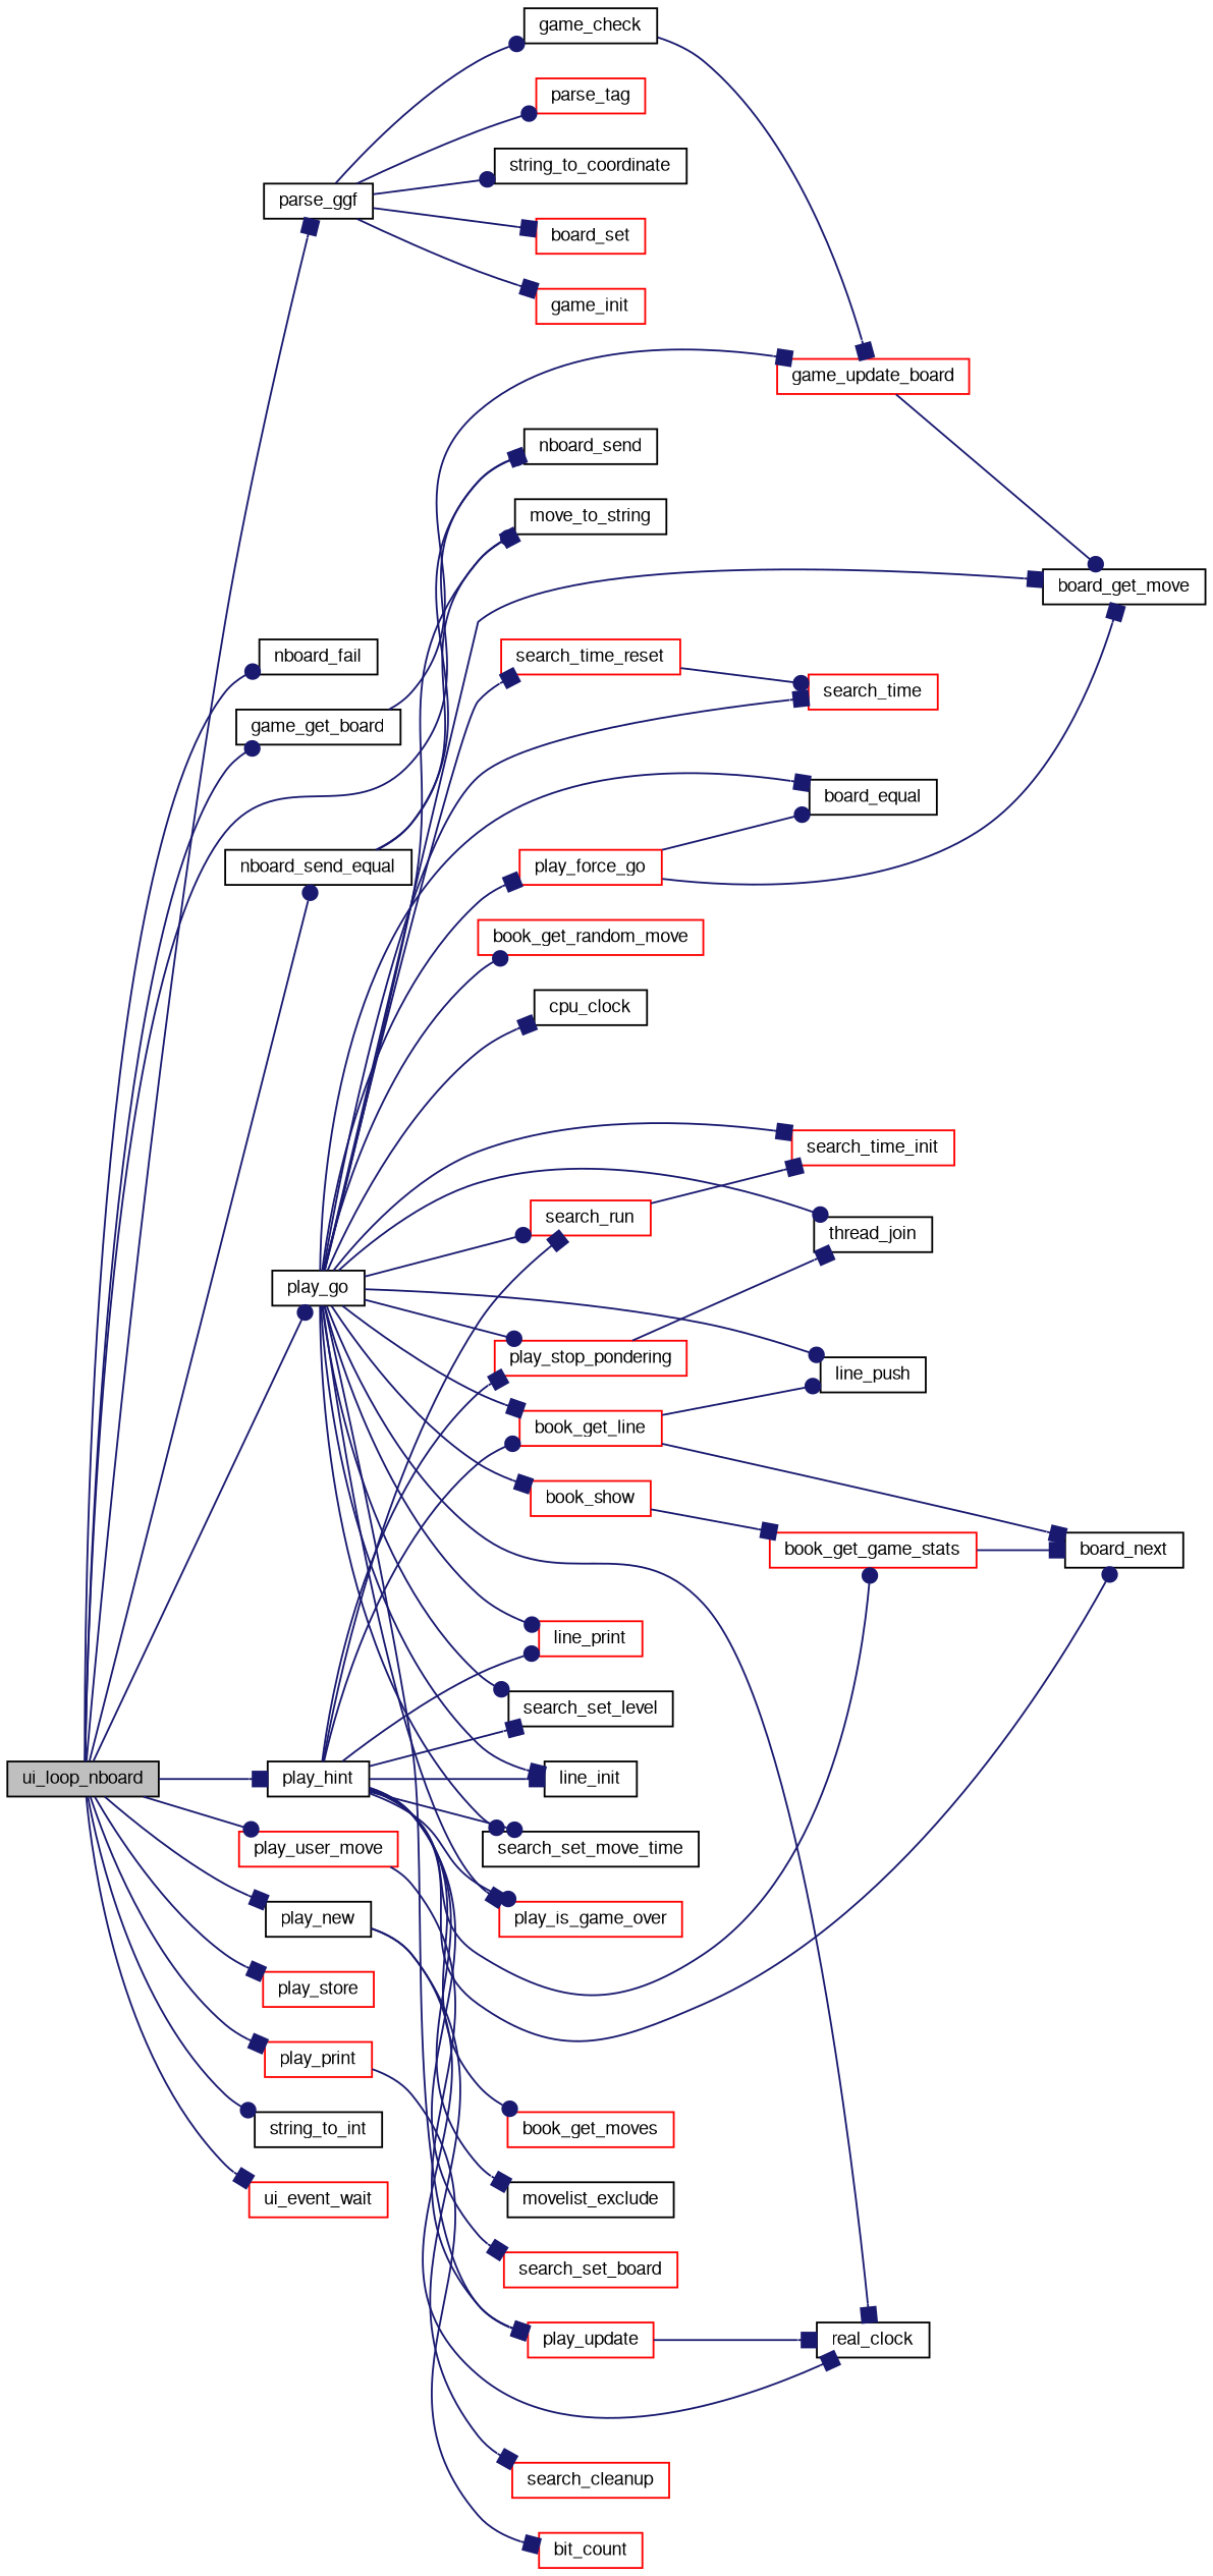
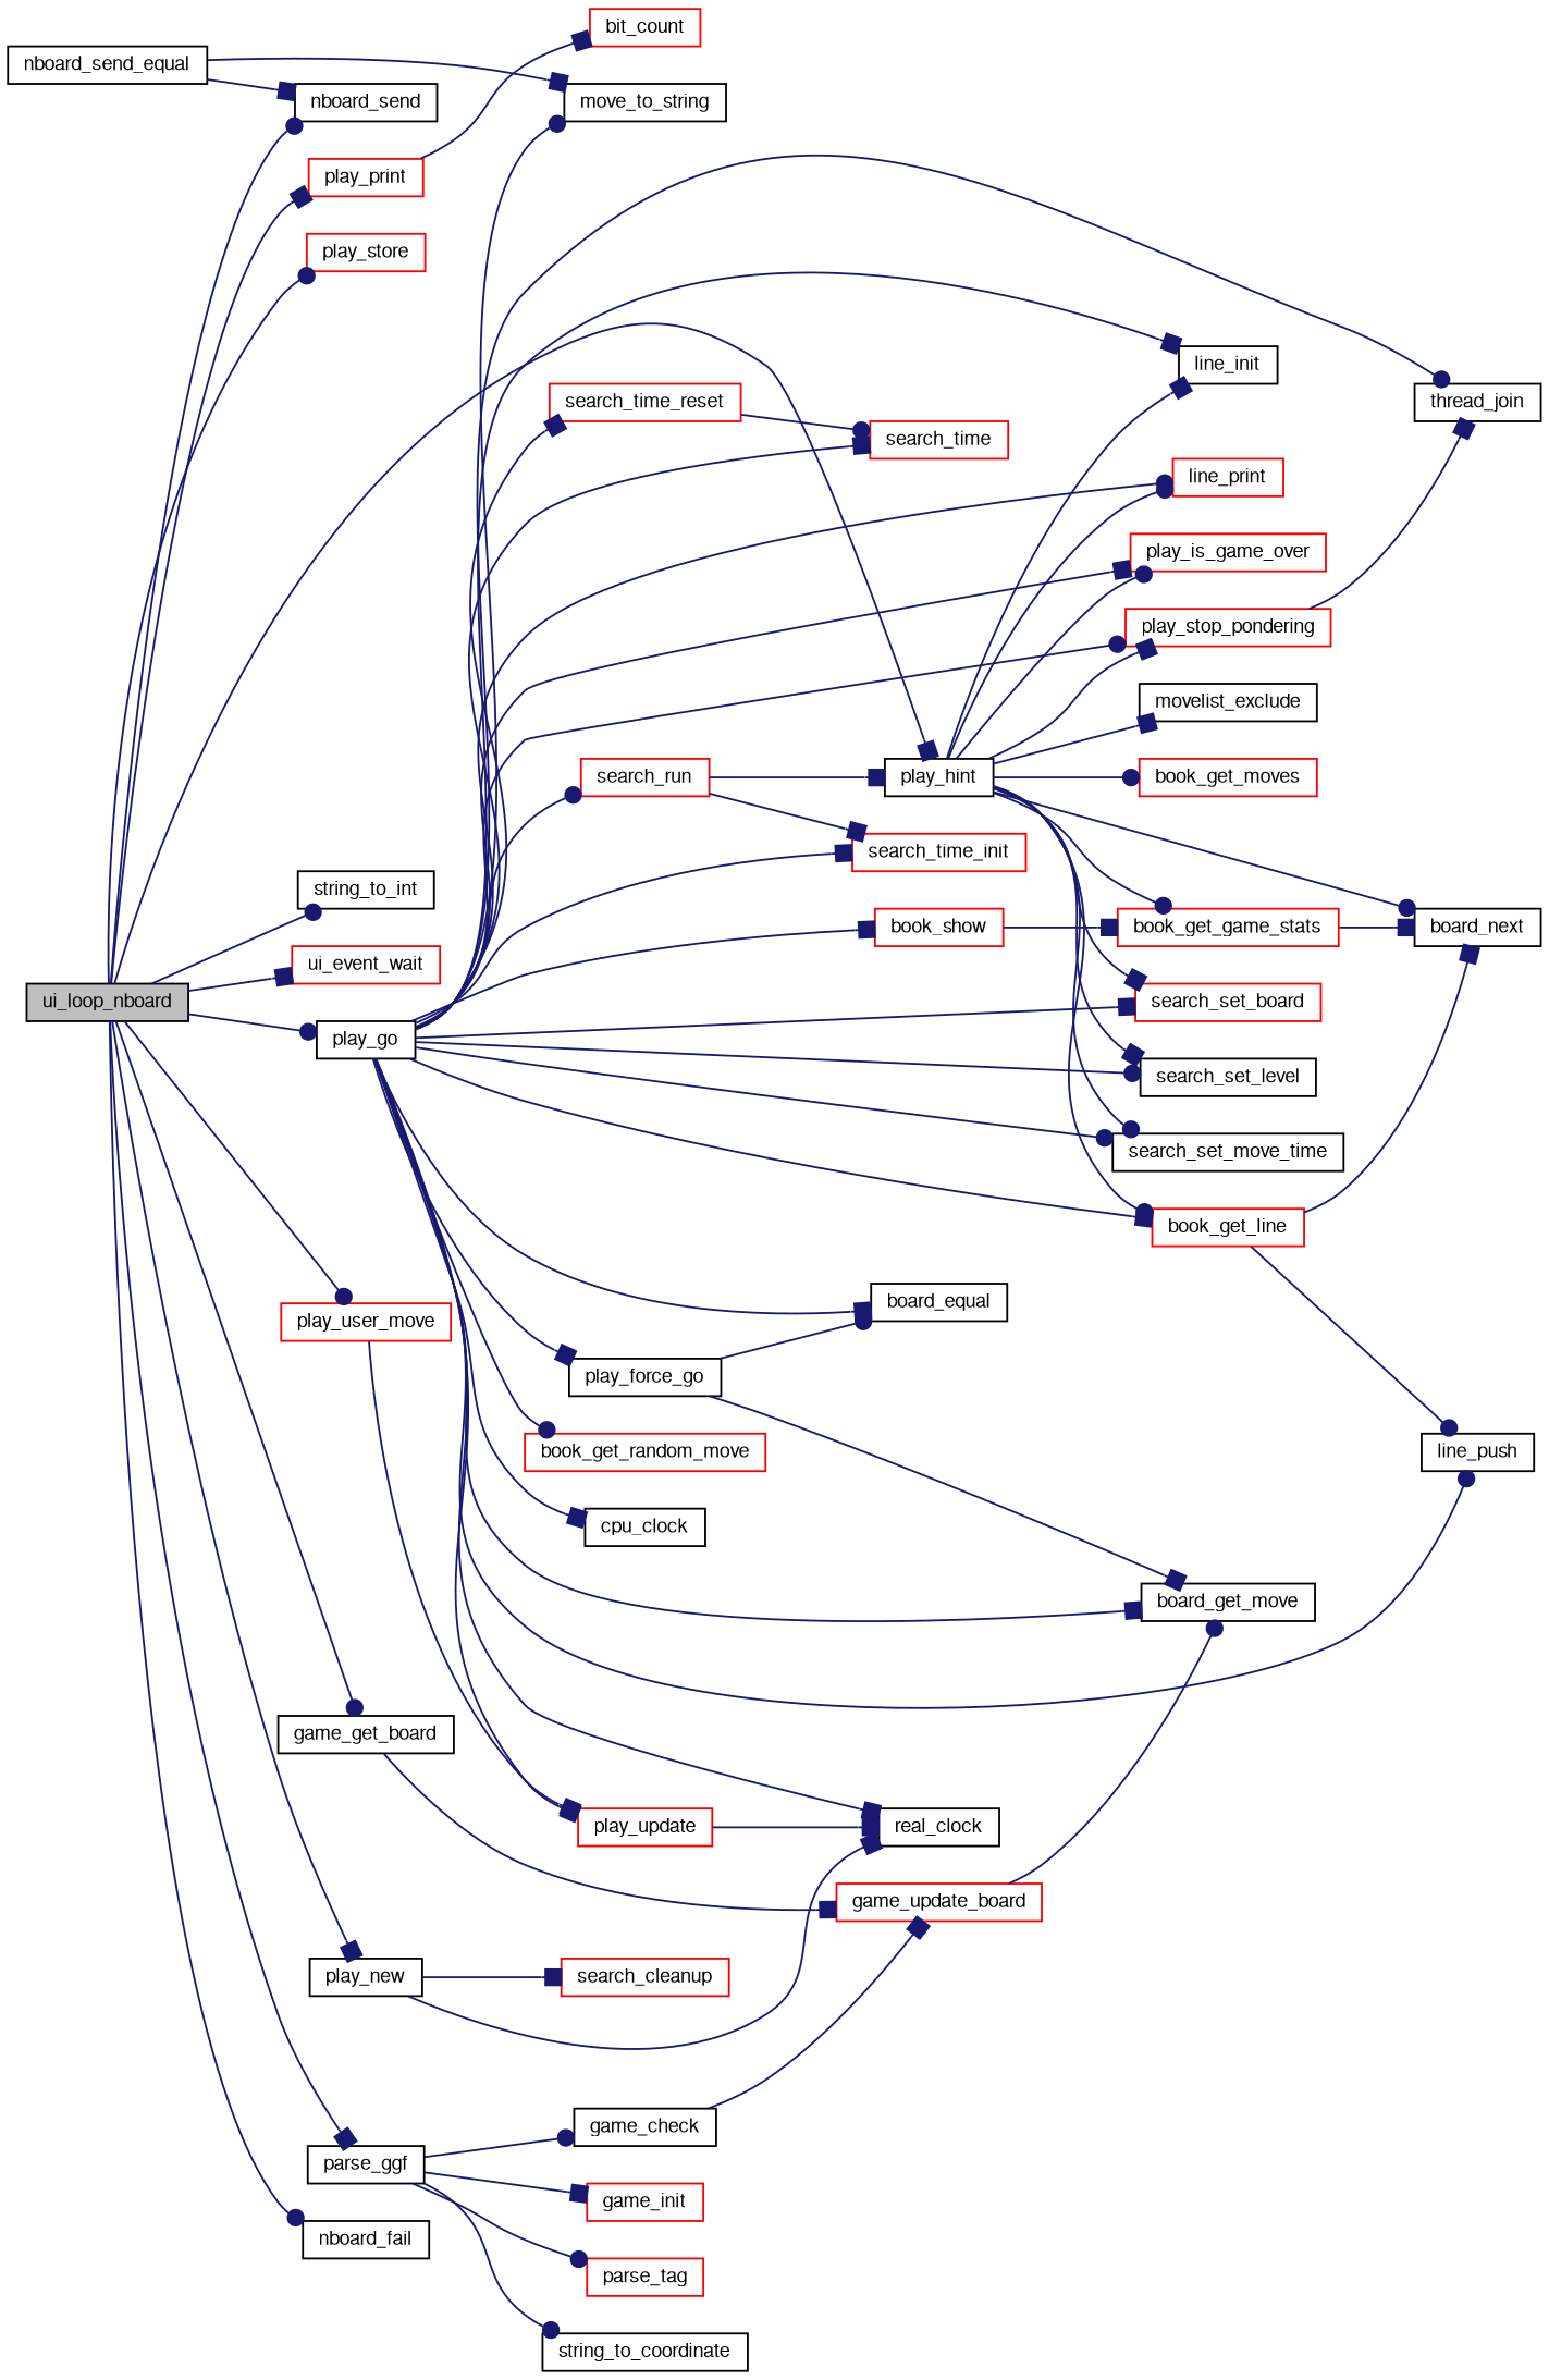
  digraph {
    rankdir=LR
    node [color=red fontname=FreeSans fontsize=10 shape=record]
    edge [arrowhead=box color=midnightblue fontname=FreeSans fontsize=10 labelfontname=FreeSans labelfontsize=10 style=solid]
    n1 [color=black fillcolor=grey75 fontcolor=black height=0.2 label=ui_loop_nboard style=filled width=0.4]
    n2 [color=black height=0.2 label=game_get_board width=0.4]
    n3 [color=black height=0.2 label=nboard_fail width=0.4]
    n4 [color=black height=0.2 label=nboard_send width=0.4]
    n5 [color=black height=0.2 label=nboard_send_equal width=0.4]
    n6 [color=black height=0.2 label=parse_ggf width=0.4]
    n7 [color=black height=0.2 label=play_go width=0.4]
    n8 [color=black height=0.2 label=play_hint width=0.4]
    n9 [color=black height=0.2 label=play_new width=0.4]
    n10 [height=0.2 label=play_print width=0.4]
    n11 [height=0.2 label=play_store width=0.4]
    n12 [height=0.2 label=play_user_move width=0.4]
    n13 [color=black height=0.2 label=string_to_int width=0.4]
    n14 [height=0.2 label=ui_event_wait width=0.4]
    n15 [height=0.2 label=game_update_board width=0.4]
    n16 [color=black height=0.2 label=move_to_string width=0.4]
-   n17 [height=0.2 label=board_set width=0.4]
    n18 [color=black height=0.2 label=game_check width=0.4]
    n19 [height=0.2 label=game_init width=0.4]
    n20 [height=0.2 label=parse_tag width=0.4]
    n21 [color=black height=0.2 label=string_to_coordinate width=0.4]
    n22 [color=black height=0.2 label=board_get_move width=0.4]
    n23 [color=black height=0.2 label=board_equal width=0.4]
    n24 [height=0.2 label=book_get_line width=0.4]
    n25 [color=black height=0.2 label=line_push width=0.4]
    n26 [height=0.2 label=book_get_random_move width=0.4]
    n27 [height=0.2 label=book_show width=0.4]
    n28 [color=black height=0.2 label=cpu_clock width=0.4]
    n29 [color=black height=0.2 label=line_init width=0.4]
    n30 [height=0.2 label=line_print width=0.4]
-   n31 [height=0.2 label=play_force_go width=0.4]
+   n31 [color=black height=0.2 label=play_force_go width=0.4]
    n32 [height=0.2 label=play_is_game_over width=0.4]
    n33 [height=0.2 label=play_stop_pondering width=0.4]
    n34 [color=black height=0.2 label=thread_join width=0.4]
    n35 [height=0.2 label=play_update width=0.4]
    n36 [color=black height=0.2 label=real_clock width=0.4]
    n37 [height=0.2 label=search_run width=0.4]
    n38 [height=0.2 label=search_time_init width=0.4]
    n39 [height=0.2 label=search_set_board width=0.4]
    n40 [color=black height=0.2 label=search_set_level width=0.4]
    n41 [color=black height=0.2 label=search_set_move_time width=0.4]
    n42 [height=0.2 label=search_time width=0.4]
    n43 [height=0.2 label=search_time_reset width=0.4]
    n44 [color=black height=0.2 label=board_next width=0.4]
    n45 [height=0.2 label=book_get_game_stats width=0.4]
    n46 [height=0.2 label=book_get_moves width=0.4]
    n47 [color=black height=0.2 label=movelist_exclude width=0.4]
    n48 [height=0.2 label=search_cleanup width=0.4]
    n49 [height=0.2 label=bit_count width=0.4]
    n1 -> n2 [arrowhead=dot]
    n1 -> n3 [arrowhead=dot]
    n1 -> n4 [arrowhead=dot]
-   n1 -> n5 [arrowhead=dot]
    n1 -> n6
    n1 -> n7 [arrowhead=dot]
    n1 -> n8
    n1 -> n9
    n1 -> n10
-   n1 -> n11
+   n1 -> n11 [arrowhead=dot]
    n1 -> n12 [arrowhead=dot]
    n1 -> n13 [arrowhead=dot]
    n1 -> n14
    n2 -> n15
    n5 -> n4
    n5 -> n16
-   n6 -> n17
    n6 -> n18 [arrowhead=dot]
    n6 -> n19
    n6 -> n20 [arrowhead=dot]
    n6 -> n21 [arrowhead=dot]
    n7 -> n16 [arrowhead=dot]
    n7 -> n22
    n7 -> n23
    n7 -> n24
    n7 -> n25 [arrowhead=dot]
    n7 -> n26 [arrowhead=dot]
    n7 -> n27
    n7 -> n28
    n7 -> n29
    n7 -> n30 [arrowhead=dot]
    n7 -> n31
    n7 -> n32
    n7 -> n33 [arrowhead=dot]
    n7 -> n34 [arrowhead=dot]
    n7 -> n35
    n7 -> n36
    n7 -> n37 [arrowhead=dot]
    n7 -> n38
+   n7 -> n39
    n7 -> n40 [arrowhead=dot]
    n7 -> n41 [arrowhead=dot]
    n7 -> n42
    n7 -> n43
    n8 -> n24 [arrowhead=dot]
    n8 -> n29
    n8 -> n30 [arrowhead=dot]
    n8 -> n32 [arrowhead=dot]
    n8 -> n33
-   n8 -> n37
+   n37 -> n8
    n8 -> n39
    n8 -> n40
    n8 -> n41 [arrowhead=dot]
    n8 -> n44 [arrowhead=dot]
    n8 -> n45 [arrowhead=dot]
    n8 -> n46 [arrowhead=dot]
    n8 -> n47
    n9 -> n36
    n9 -> n48
    n10 -> n49
    n12 -> n35
    n15 -> n22 [arrowhead=dot]
    n18 -> n15
    n24 -> n25 [arrowhead=dot]
    n24 -> n44
    n27 -> n45
    n31 -> n22
    n31 -> n23 [arrowhead=dot]
    n33 -> n34
    n35 -> n36
    n37 -> n38
    n43 -> n42 [arrowhead=dot]
    n45 -> n44
  }
